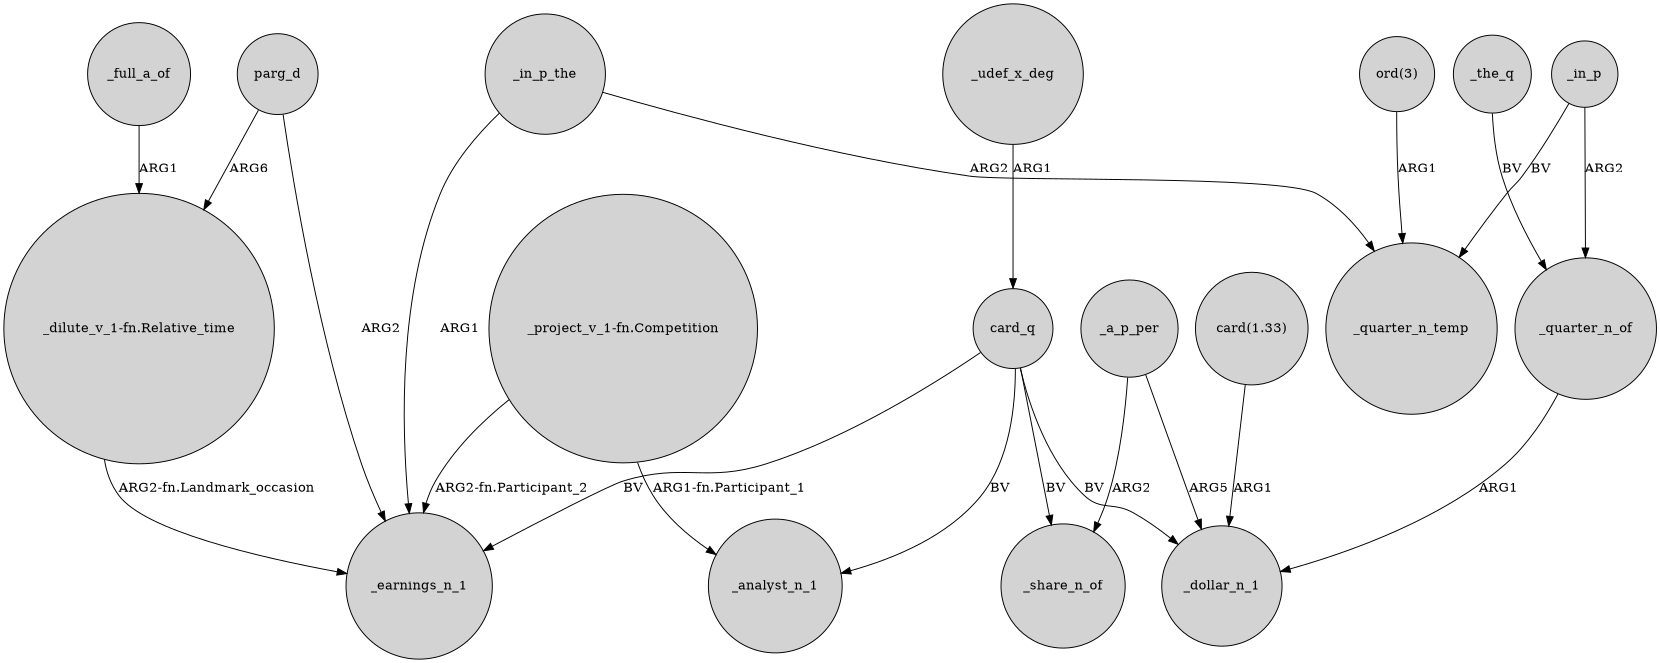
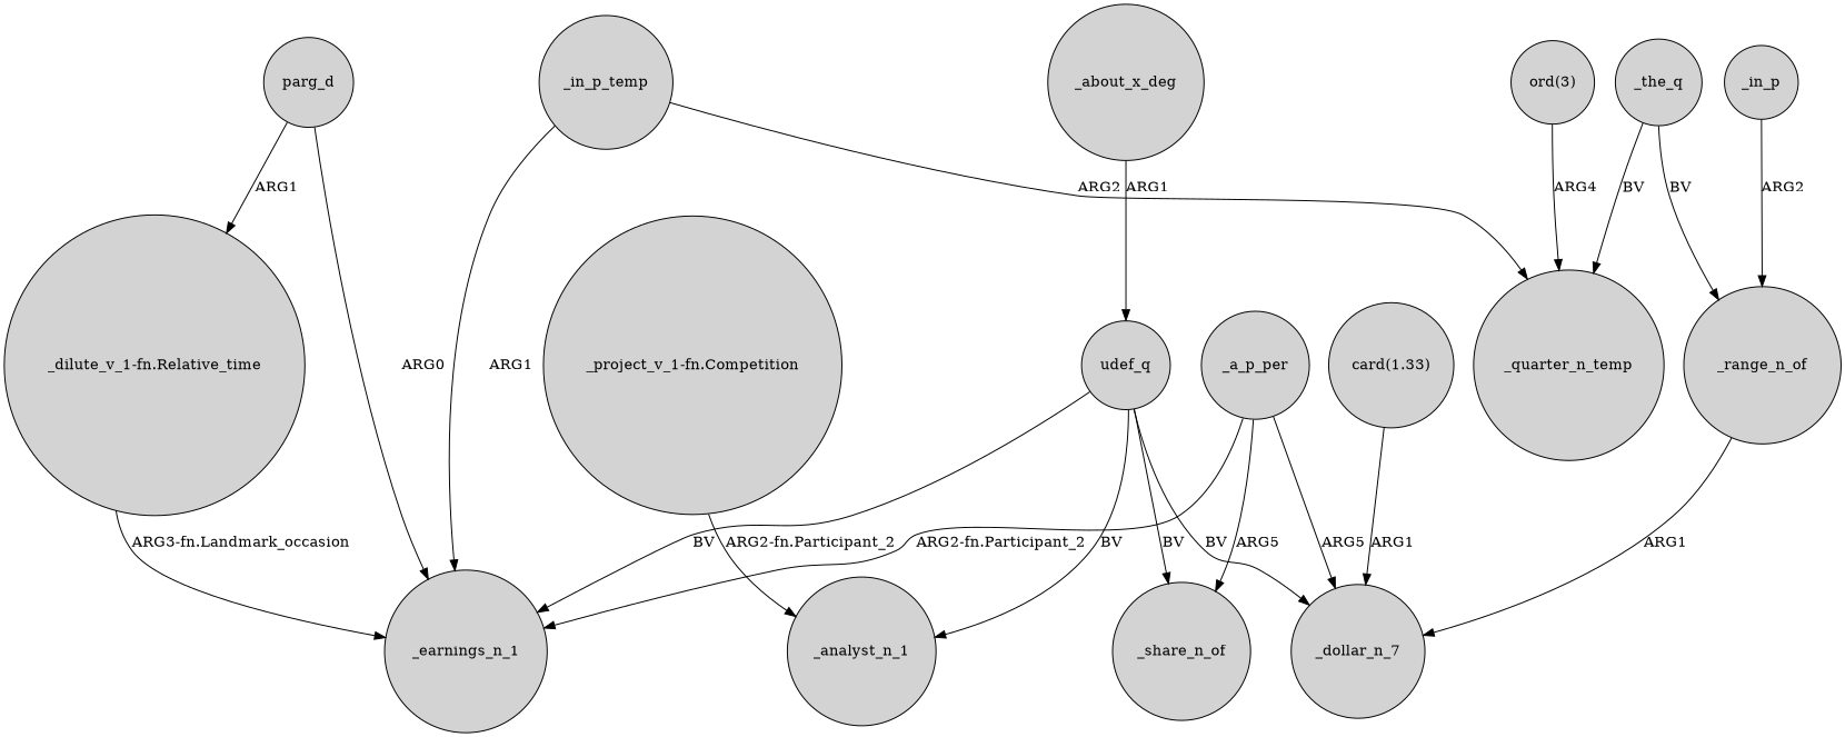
  digraph {
    node [shape=circle style=filled]
-   _in_p_temp [label=_in_p_the]
+   _in_p_temp
    _quarter_n_temp
    _earnings_n_1
    _in_p
-   _range_n_of [label=_quarter_n_of]
-   _dollar_n_1
+   _range_n_of
+   _dollar_n_1 [label=_dollar_n_7]
    "ord(3)"
-   udef_q [label=card_q]
+   udef_q
    _analyst_n_1
    _share_n_of
    _the_q
    parg_d
    "_dilute_v_1-fn.Relative_time"
-   _about_x_deg [label=_udef_x_deg]
+   _about_x_deg
    "_project_v_1-fn.Competition"
    _a_p_per
-   _full_a_of
    n18 [label="card(1.33)"]
    _in_p_temp -> _quarter_n_temp [label=ARG2]
    _in_p_temp -> _earnings_n_1 [label=ARG1]
    _in_p -> _range_n_of [label=ARG2]
    _range_n_of -> _dollar_n_1 [label=ARG1]
-   "ord(3)" -> _quarter_n_temp [label=ARG1]
+   "ord(3)" -> _quarter_n_temp [label=ARG4]
    udef_q -> _earnings_n_1 [label=BV]
    udef_q -> _dollar_n_1 [label=BV]
    udef_q -> _analyst_n_1 [label=BV]
    udef_q -> _share_n_of [label=BV]
-   _in_p -> _quarter_n_temp [label=BV]
+   _the_q -> _quarter_n_temp [label=BV]
    _the_q -> _range_n_of [label=BV]
-   parg_d -> _earnings_n_1 [label=ARG2]
-   parg_d -> "_dilute_v_1-fn.Relative_time" [label=ARG6]
-   "_dilute_v_1-fn.Relative_time" -> _earnings_n_1 [label="ARG2-fn.Landmark_occasion"]
+   parg_d -> _earnings_n_1 [label=ARG0]
+   parg_d -> "_dilute_v_1-fn.Relative_time" [label=ARG1]
+   "_dilute_v_1-fn.Relative_time" -> _earnings_n_1 [label="ARG3-fn.Landmark_occasion"]
    _about_x_deg -> udef_q [label=ARG1]
-   "_project_v_1-fn.Competition" -> _earnings_n_1 [label="ARG2-fn.Participant_2"]
-   "_project_v_1-fn.Competition" -> _analyst_n_1 [label="ARG1-fn.Participant_1"]
+   _a_p_per -> _earnings_n_1 [label="ARG2-fn.Participant_2"]
+   "_project_v_1-fn.Competition" -> _analyst_n_1 [label="ARG2-fn.Participant_2"]
    _a_p_per -> _dollar_n_1 [label=ARG5]
-   _a_p_per -> _share_n_of [label=ARG2]
-   _full_a_of -> "_dilute_v_1-fn.Relative_time" [label=ARG1]
+   _a_p_per -> _share_n_of [label=ARG5]
    n18 -> _dollar_n_1 [label=ARG1]
  }
